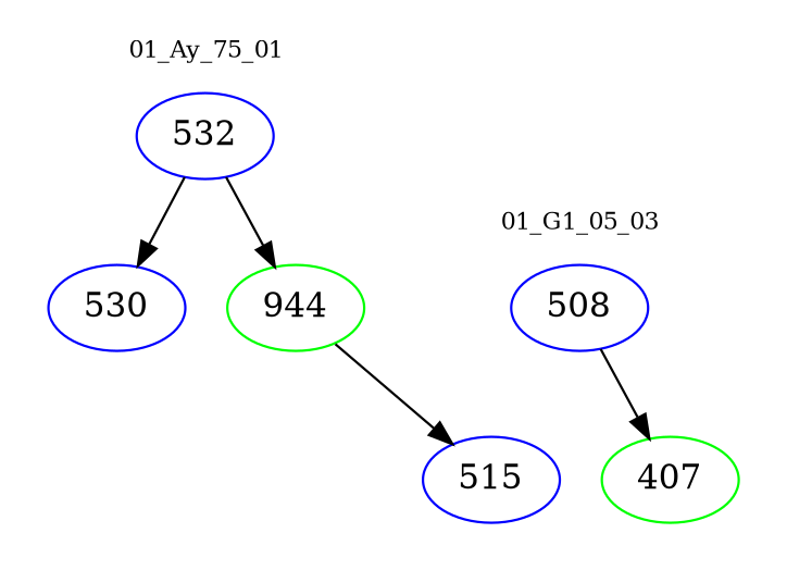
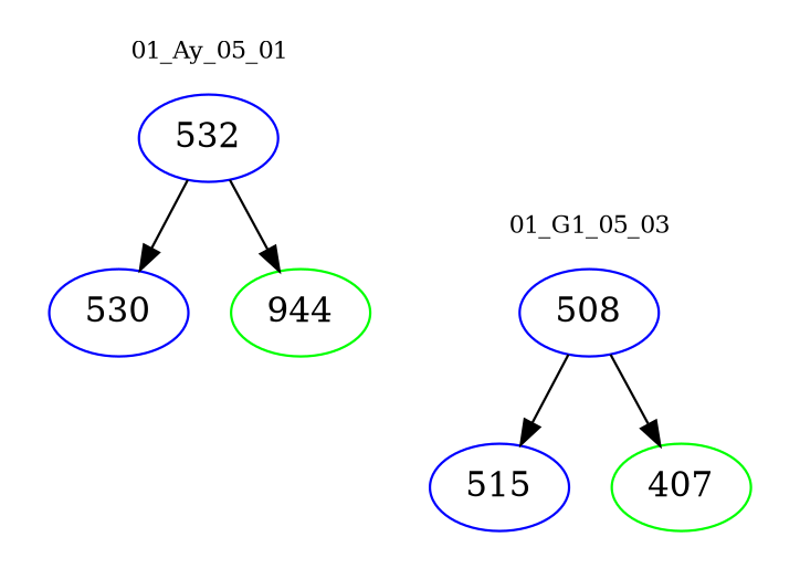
  digraph {
    node [color=blue]
    edge [color=black]
    n1 [label=532]
    n2 [label=530]
    n3 [color=green label=944]
    n4 [label=508]
    n5 [label=515]
    n6 [color=green label=407]
    subgraph cluster_1 {
      color=white
      fontsize=10
-     label="01_Ay_75_01"
+     label="01_Ay_05_01"
      n1
      n2
      n3
    }
    subgraph cluster_2 {
      color=white
      fontsize=10
      label="01_G1_05_03"
      n4
      n5
      n6
    }
    n1 -> n2
    n1 -> n3
-   n3 -> n5
+   n4 -> n5
    n4 -> n6
  }
